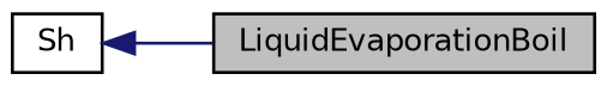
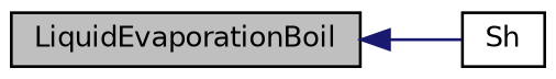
  digraph {
    rankdir=LR
    node [color=black fontname=Helvetica fontsize=10 shape=record]
    n1 [fillcolor=grey75 fontcolor=black height=0.2 label=LiquidEvaporationBoil style=filled width=0.4]
    n2 [height=0.2 label=Sh width=0.4]
-   n2 -> n1 [color=midnightblue dir=back fontname=Helvetica fontsize=10 labelfontname=Helvetica labelfontsize=10 style=solid]
+   n1 -> n2 [color=midnightblue dir=back fontname=Helvetica fontsize=10 labelfontname=Helvetica labelfontsize=10 style=solid]
  }
